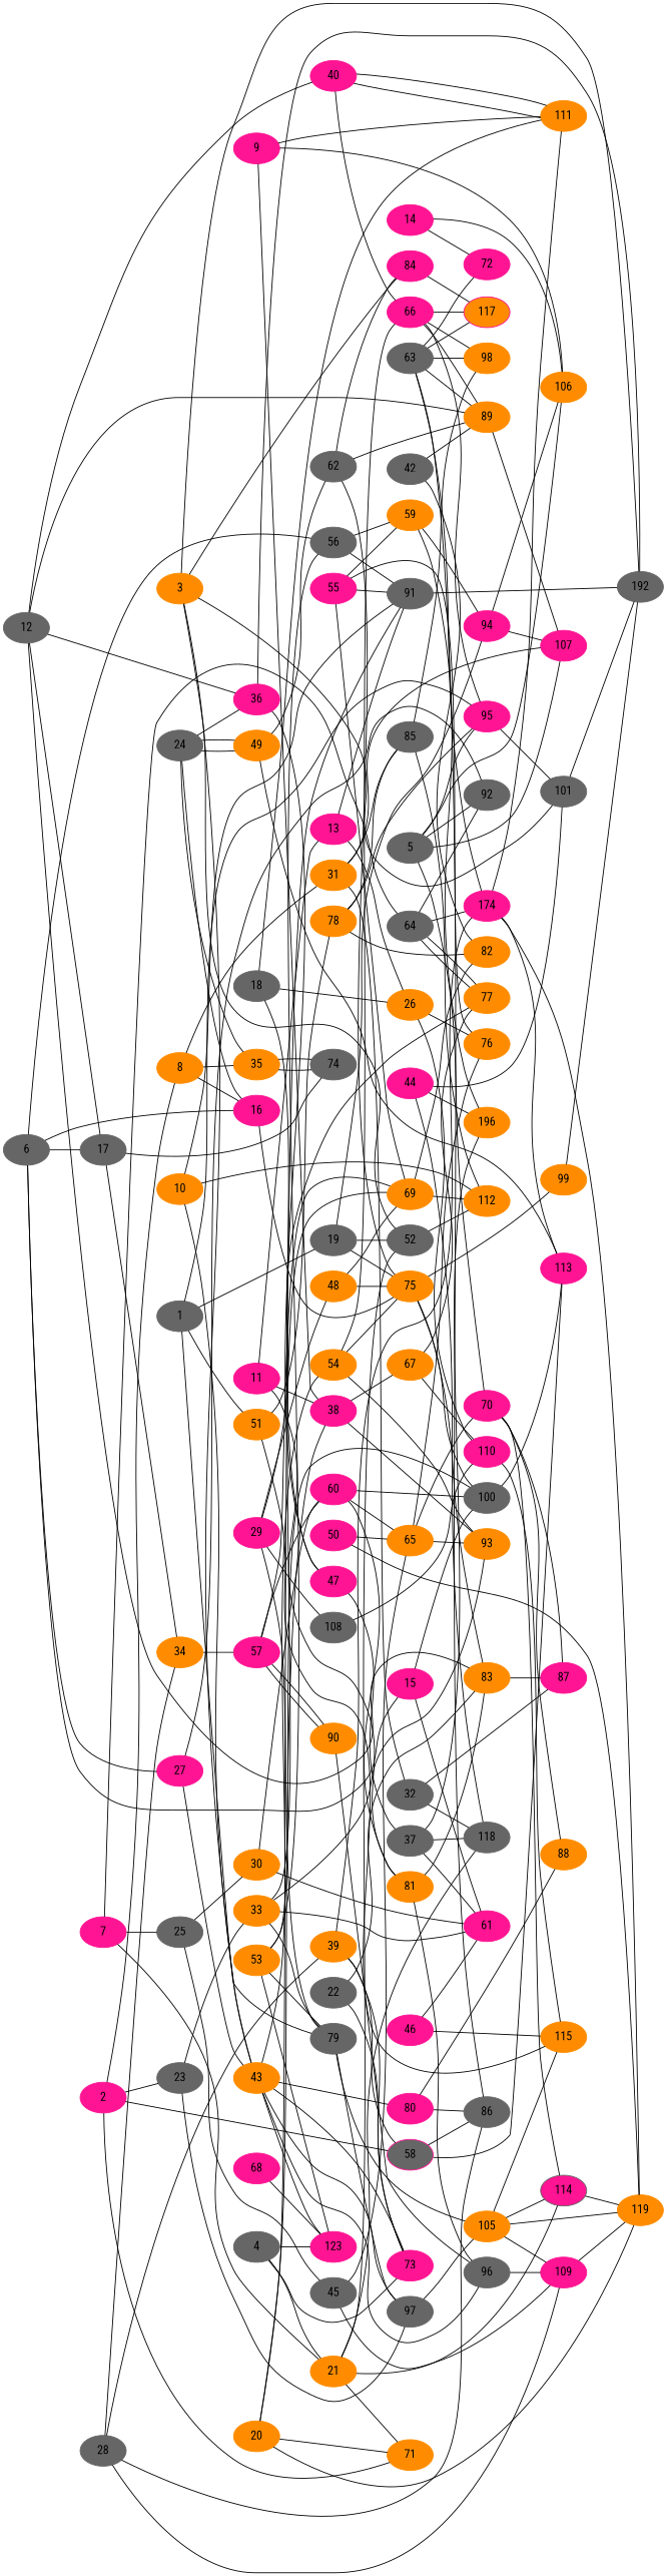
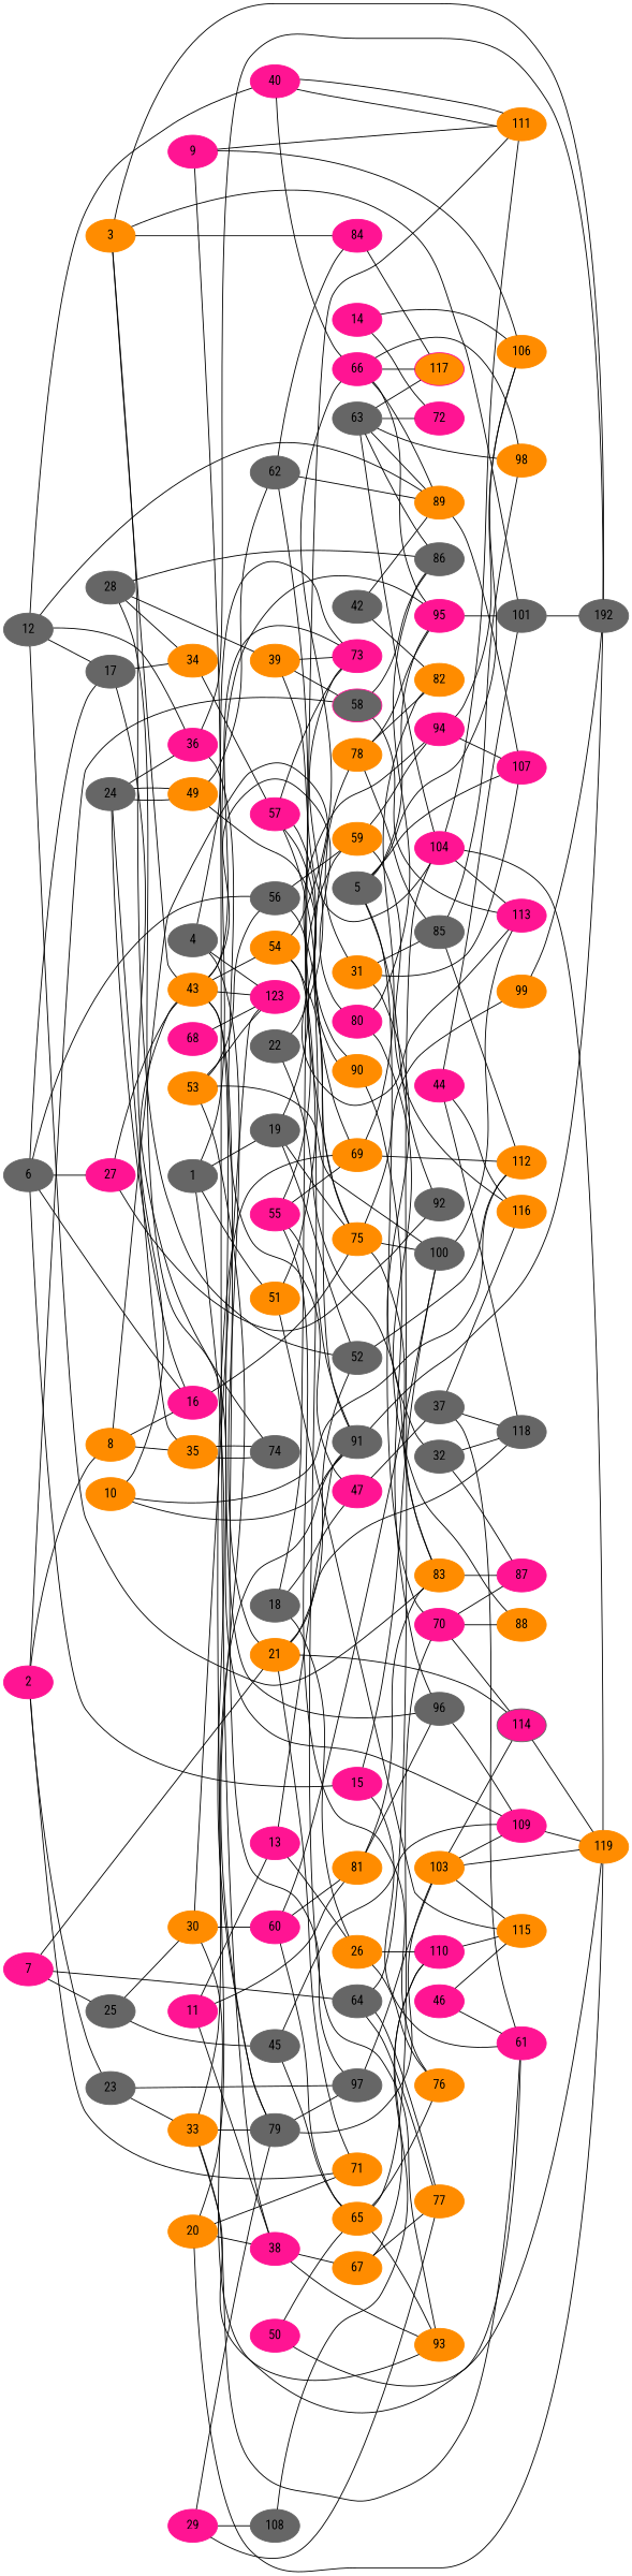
  graph {
    fontname="Roboto Condensed"
    rankdir=LR
    node [color=darkorange fontname="Roboto Condensed" style=filled]
    edge [fontname="Roboto Condensed"]
    1 [color=gray40]
    19 [color=gray40]
    51
    79 [color=gray40]
    95 [color=deeppink]
    52 [color=gray40]
    75
    94 [color=deeppink]
    115
    78
    97 [color=gray40]
-   105
+   105 [label=103]
    101 [color=gray40]
    2 [color=deeppink]
    8
    23 [color=gray40]
    58 [color=deeppink fillcolor=gray40]
    71
    16 [color=deeppink]
    31
    35
    33
    86 [color=gray40]
    113 [color=deeppink]
    3
    43
    84 [color=deeppink]
    n28 [color=gray40 label=192]
    73 [color=deeppink]
    n30 [color=deeppink label=123]
    54
    80 [color=deeppink]
    96 [color=gray40]
    112
    117 [color=deeppink fillcolor=darkorange]
    4 [color=gray40]
    21
    114 [color=gray40 fillcolor=deeppink]
    118 [color=gray40]
    5 [color=gray40]
    70 [color=deeppink]
    92 [color=gray40]
    106
    107 [color=deeppink]
    87 [color=deeppink]
    88
    6 [color=gray40]
    15 [color=deeppink]
    17 [color=gray40]
    27 [color=deeppink]
    56 [color=gray40]
    61 [color=deeppink]
    100 [color=gray40]
    34
    74 [color=gray40]
    91 [color=gray40]
    59
    7 [color=deeppink]
    25 [color=gray40]
    64 [color=gray40]
    30
    45 [color=gray40]
    77
-   104 [color=deeppink label=174]
+   104 [color=deeppink]
    32 [color=gray40]
    85 [color=gray40]
    9 [color=deeppink]
    38 [color=deeppink]
    111
    93
    67
    10
    11 [color=deeppink]
    13 [color=deeppink]
    81
    26
    83
    12 [color=gray40]
    36 [color=deeppink]
    40 [color=deeppink]
    89
    47 [color=deeppink]
    66 [color=deeppink]
    76
    110 [color=deeppink]
    14 [color=deeppink]
    72 [color=deeppink]
    99
    57 [color=deeppink]
    18 [color=gray40]
    37 [color=gray40]
    20
    119
    22 [color=gray40]
    69
    24 [color=gray40]
    49
    62 [color=gray40]
    60 [color=deeppink]
    109 [color=deeppink]
    65
    28 [color=gray40]
    39
    29 [color=deeppink]
-   48
    108 [color=gray40]
    98
    82
    90
-   116 [label=196]
+   116
    68 [color=deeppink]
    42 [color=gray40]
    44 [color=deeppink]
    46 [color=deeppink]
    50 [color=deeppink]
    53
    55 [color=deeppink]
    63 [color=gray40]
    1 -- 19
    1 -- 51
    1 -- 79
    1 -- 95
    19 -- 52
    19 -- 75
    19 -- 94
    51 -- 115
    51 -- 78
    79 -- 97
    79 -- 105
    95 -- 101
    52 -- 112
    75 -- 100
    75 -- 83
    75 -- 99
    94 -- 106
    94 -- 107
    78 -- 95
    78 -- 85
    78 -- 82
    97 -- 105
    105 -- 115
    105 -- 114
    105 -- 119
    105 -- 109
    101 -- n28
    2 -- 8
    2 -- 23
    2 -- 58
    2 -- 71
    8 -- 16
    8 -- 31
    8 -- 35
    23 -- 97
    23 -- 33
    58 -- 86
    58 -- 113
    16 -- 75
    31 -- 107
    31 -- 32
    31 -- 85
    35 -- 74
    35 -- 74
    33 -- 79
    33 -- 61
    33 -- 93
    33 -- 69
    3 -- 52
    3 -- 101
    3 -- 43
    3 -- 84
    3 -- n28
    43 -- 97
    43 -- 73
    43 -- n30
    43 -- 54
    43 -- 80
    43 -- 96
    84 -- 117
    54 -- 75
    54 -- 93
    54 -- 66
    80 -- 86
    80 -- 88
    96 -- 109
    4 -- 73
    4 -- n30
    4 -- 21
    21 -- 52
    21 -- 71
    21 -- 114
    21 -- 118
    114 -- 119
    5 -- 95
    5 -- 70
    5 -- 92
    5 -- 106
    5 -- 107
    70 -- 114
    70 -- 87
    70 -- 88
    6 -- 16
    6 -- 15
    6 -- 17
    6 -- 27
    6 -- 56
    15 -- 61
    15 -- 100
    17 -- 34
    17 -- 74
    27 -- 43
    27 -- 92
    56 -- 91
    56 -- 59
    100 -- 113
    34 -- 57
    91 -- n28
    59 -- 94
    59 -- 116
    7 -- 21
    7 -- 25
    7 -- 64
    25 -- 30
    25 -- 45
-   64 -- 92
    64 -- 77
    64 -- 77
    64 -- 104
+   30 -- n30
    30 -- 61
    30 -- 60
    45 -- 109
    45 -- 65
    104 -- 113
    104 -- 111
    104 -- 119
    32 -- 118
    32 -- 87
    85 -- 112
    85 -- 98
    9 -- 106
    9 -- 38
    9 -- 111
    38 -- 93
    38 -- 67
    67 -- 77
    67 -- 110
    10 -- 43
    10 -- 112
    10 -- 91
    11 -- 38
    11 -- 13
    11 -- 81
    13 -- 91
    13 -- 26
    81 -- 96
    81 -- 83
    26 -- 76
    26 -- 110
    83 -- 87
    12 -- 17
    12 -- 83
    12 -- 36
    12 -- 40
    12 -- 89
    36 -- n28
    36 -- 47
    40 -- 111
    40 -- 111
    40 -- 66
    89 -- 107
    47 -- 37
    66 -- 95
    66 -- 117
    66 -- 89
    66 -- 98
    110 -- 115
    14 -- 106
    14 -- 72
    99 -- n28
-   57 -- 60
+   57 -- 73
    57 -- 69
    57 -- 90
    57 -- 90
    18 -- 111
    18 -- 26
    18 -- 47
    37 -- 118
    37 -- 61
    37 -- 116
    20 -- 71
    20 -- 91
    20 -- 38
    20 -- 119
    22 -- 73
    22 -- 83
    69 -- 112
    69 -- 82
    24 -- 16
    24 -- 35
    24 -- 36
    24 -- 49
    24 -- 49
    49 -- 113
    49 -- 62
    62 -- 75
    62 -- 84
    62 -- 89
    60 -- 100
    60 -- 81
    60 -- 65
    109 -- 119
    65 -- 70
    65 -- 93
    65 -- 76
    28 -- 86
    28 -- 34
    28 -- 109
    28 -- 39
    39 -- 58
    39 -- 73
    39 -- 104
    29 -- 79
    29 -- 77
-   29 -- 48
    29 -- 108
-   48 -- 75
-   48 -- 69
    108 -- 110
    90 -- 96
    68 -- n30
    42 -- 89
    42 -- 82
    44 -- 101
    44 -- 118
    44 -- 116
    46 -- 115
    46 -- 61
    50 -- 119
    50 -- 65
    53 -- 79
    53 -- n30
    53 -- 56
    53 -- 100
    55 -- 91
    55 -- 59
    55 -- 76
    55 -- 69
    63 -- 86
    63 -- 117
    63 -- 104
    63 -- 89
    63 -- 72
    63 -- 98
  }
